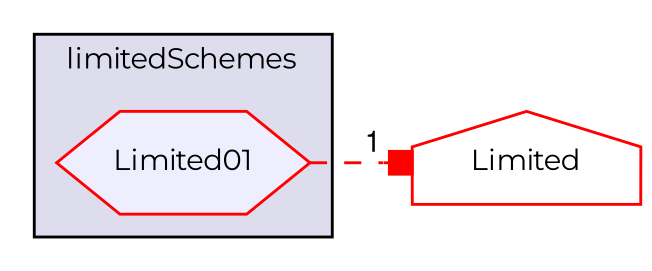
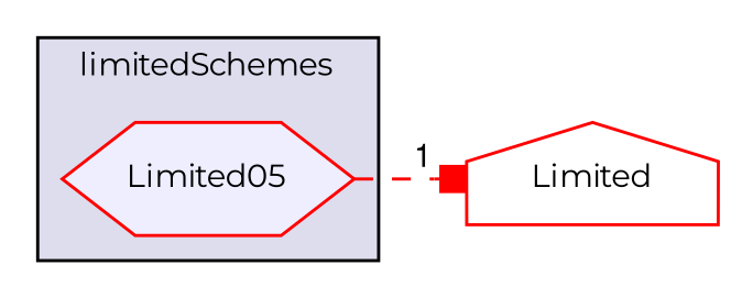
  digraph {
    compound=true
    rankdir=LR
    fontname=Montserrat
    node [fontname=Montserrat fontsize=10 color=red]
-   n1 [fillcolor="#eeeeff" label=Limited01 pencolor=black shape=hexagon style=filled]
+   n1 [fillcolor="#eeeeff" label=Limited05 pencolor=black shape=hexagon style=filled]
    n2 [label=Limited shape=house]
    subgraph cluster_1 {
      bgcolor="#ddddee"
      fontsize=10
      label=limitedSchemes
      pencolor=black
      n1
    }
    n1 -> n2 [headlabel=1 labeldistance=1.5 labelfontname=FreeSans labelfontsize=10 color=red style=dashed arrowhead=box fontname=Montserrat]
  }
